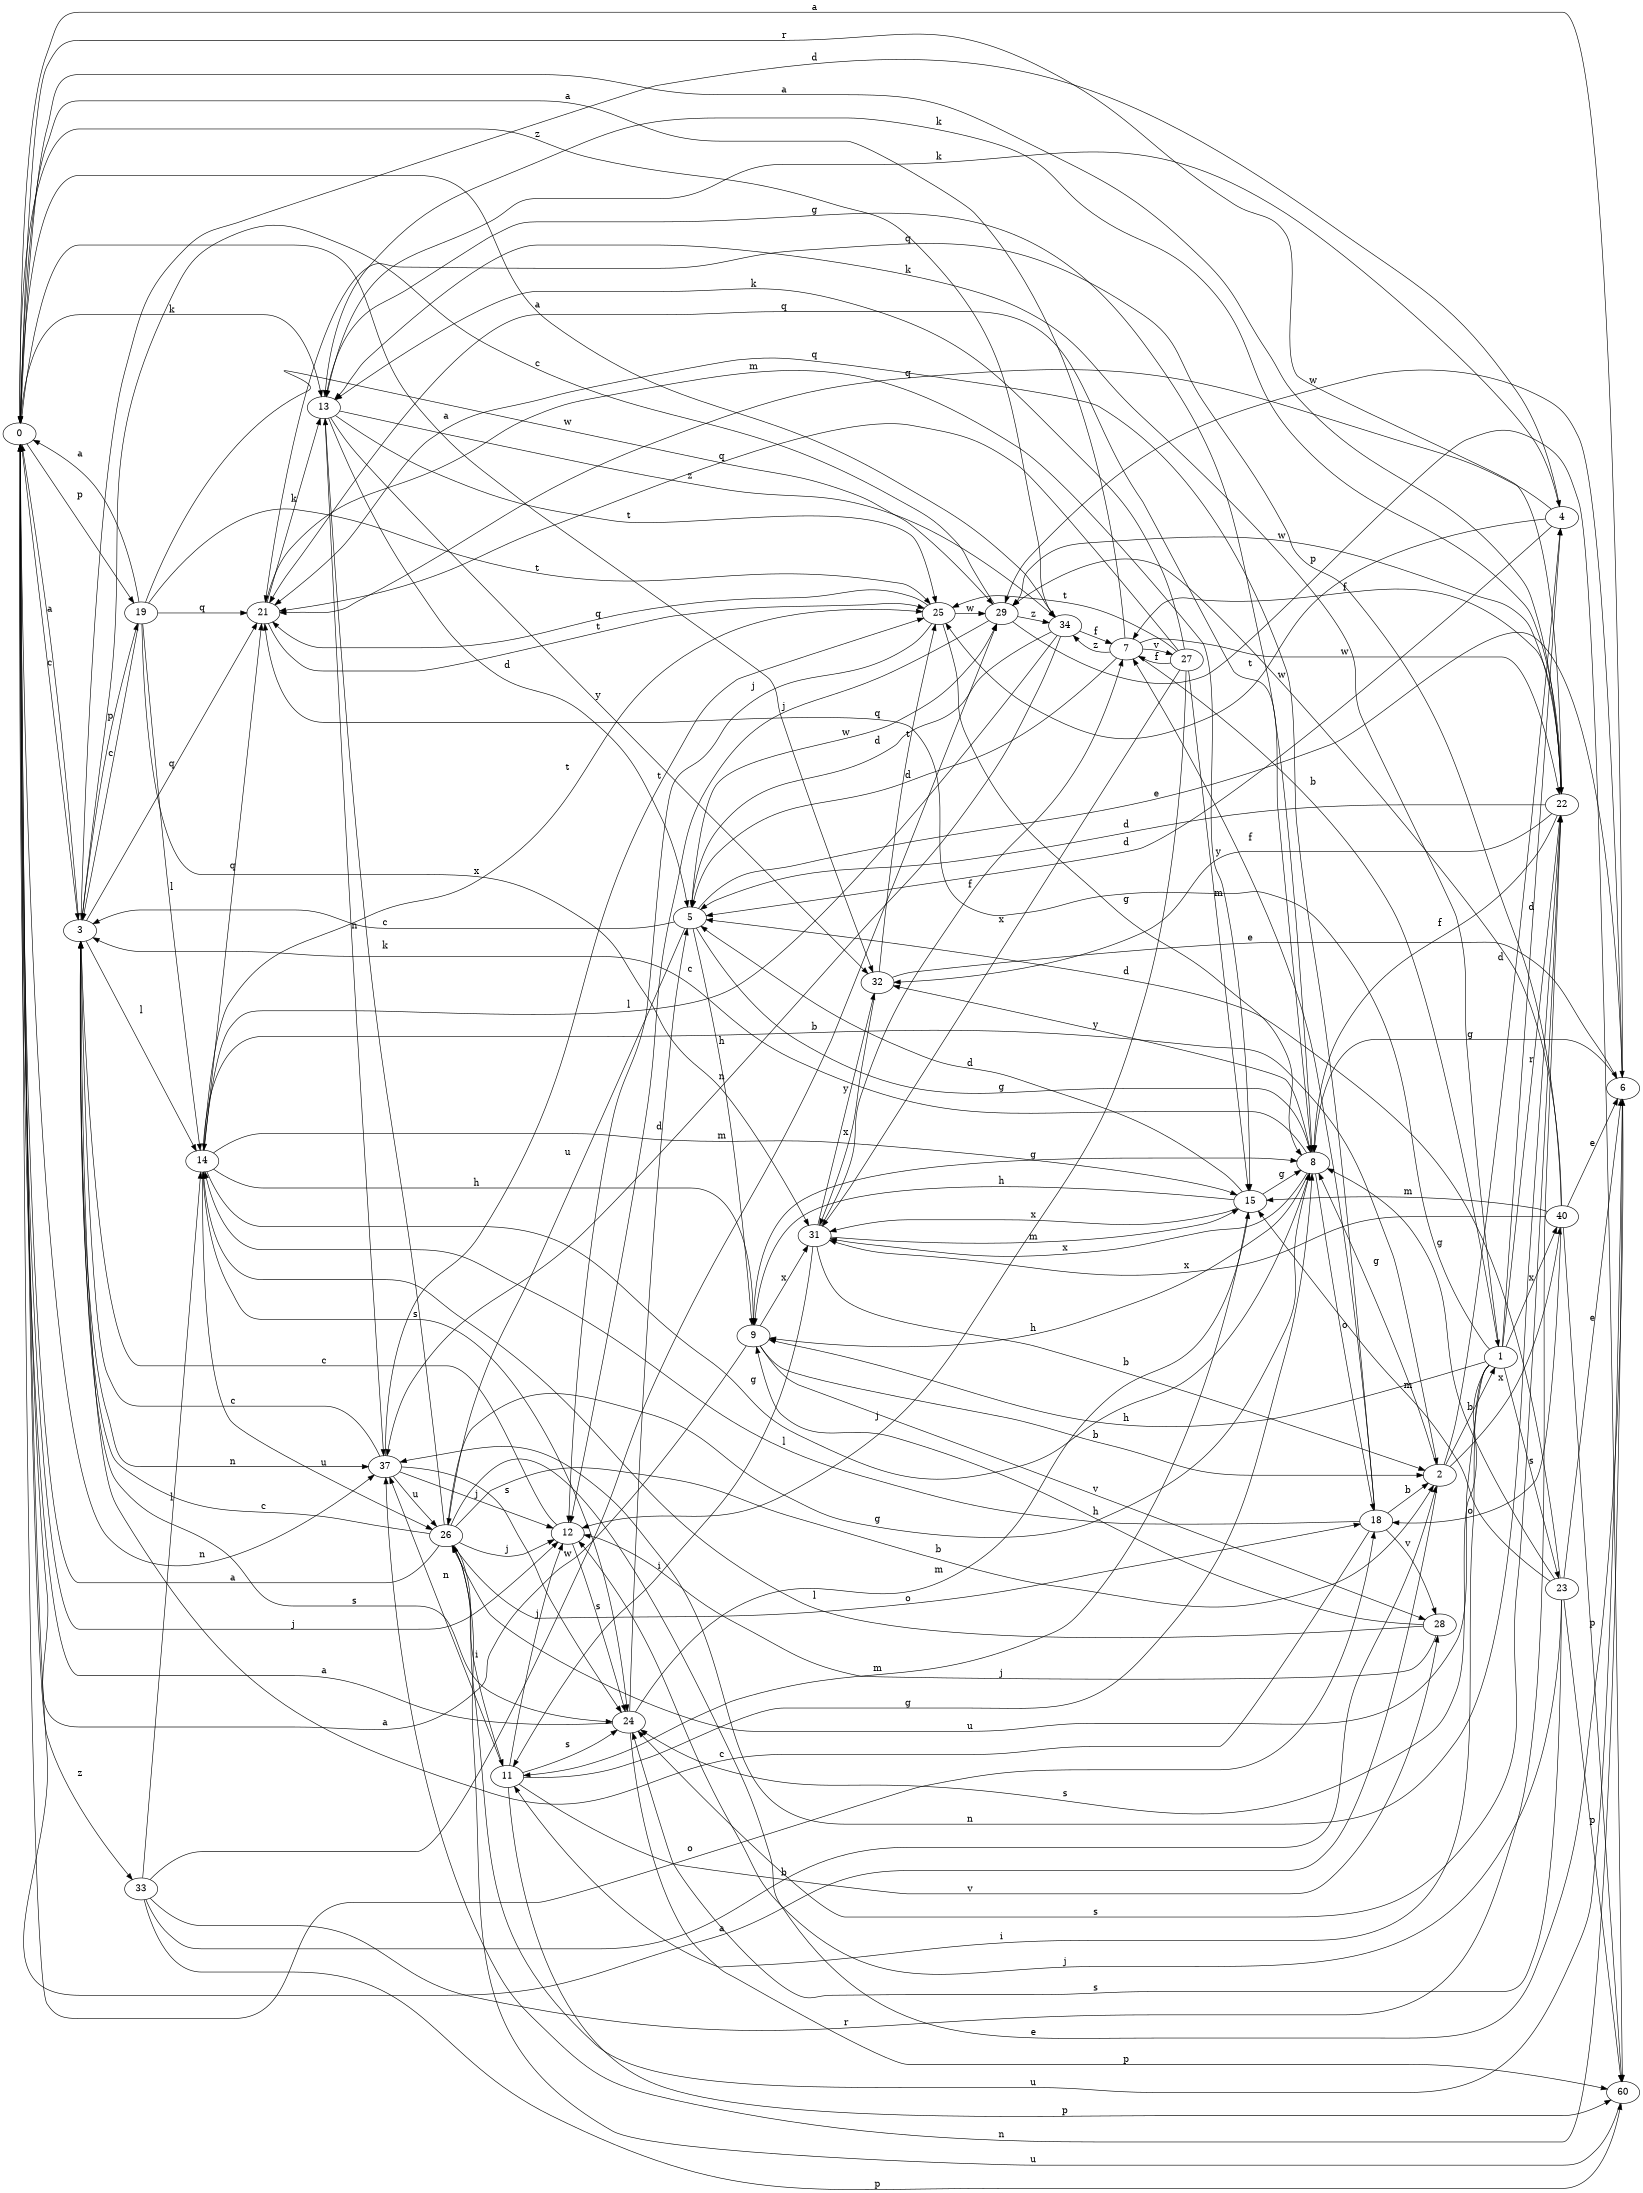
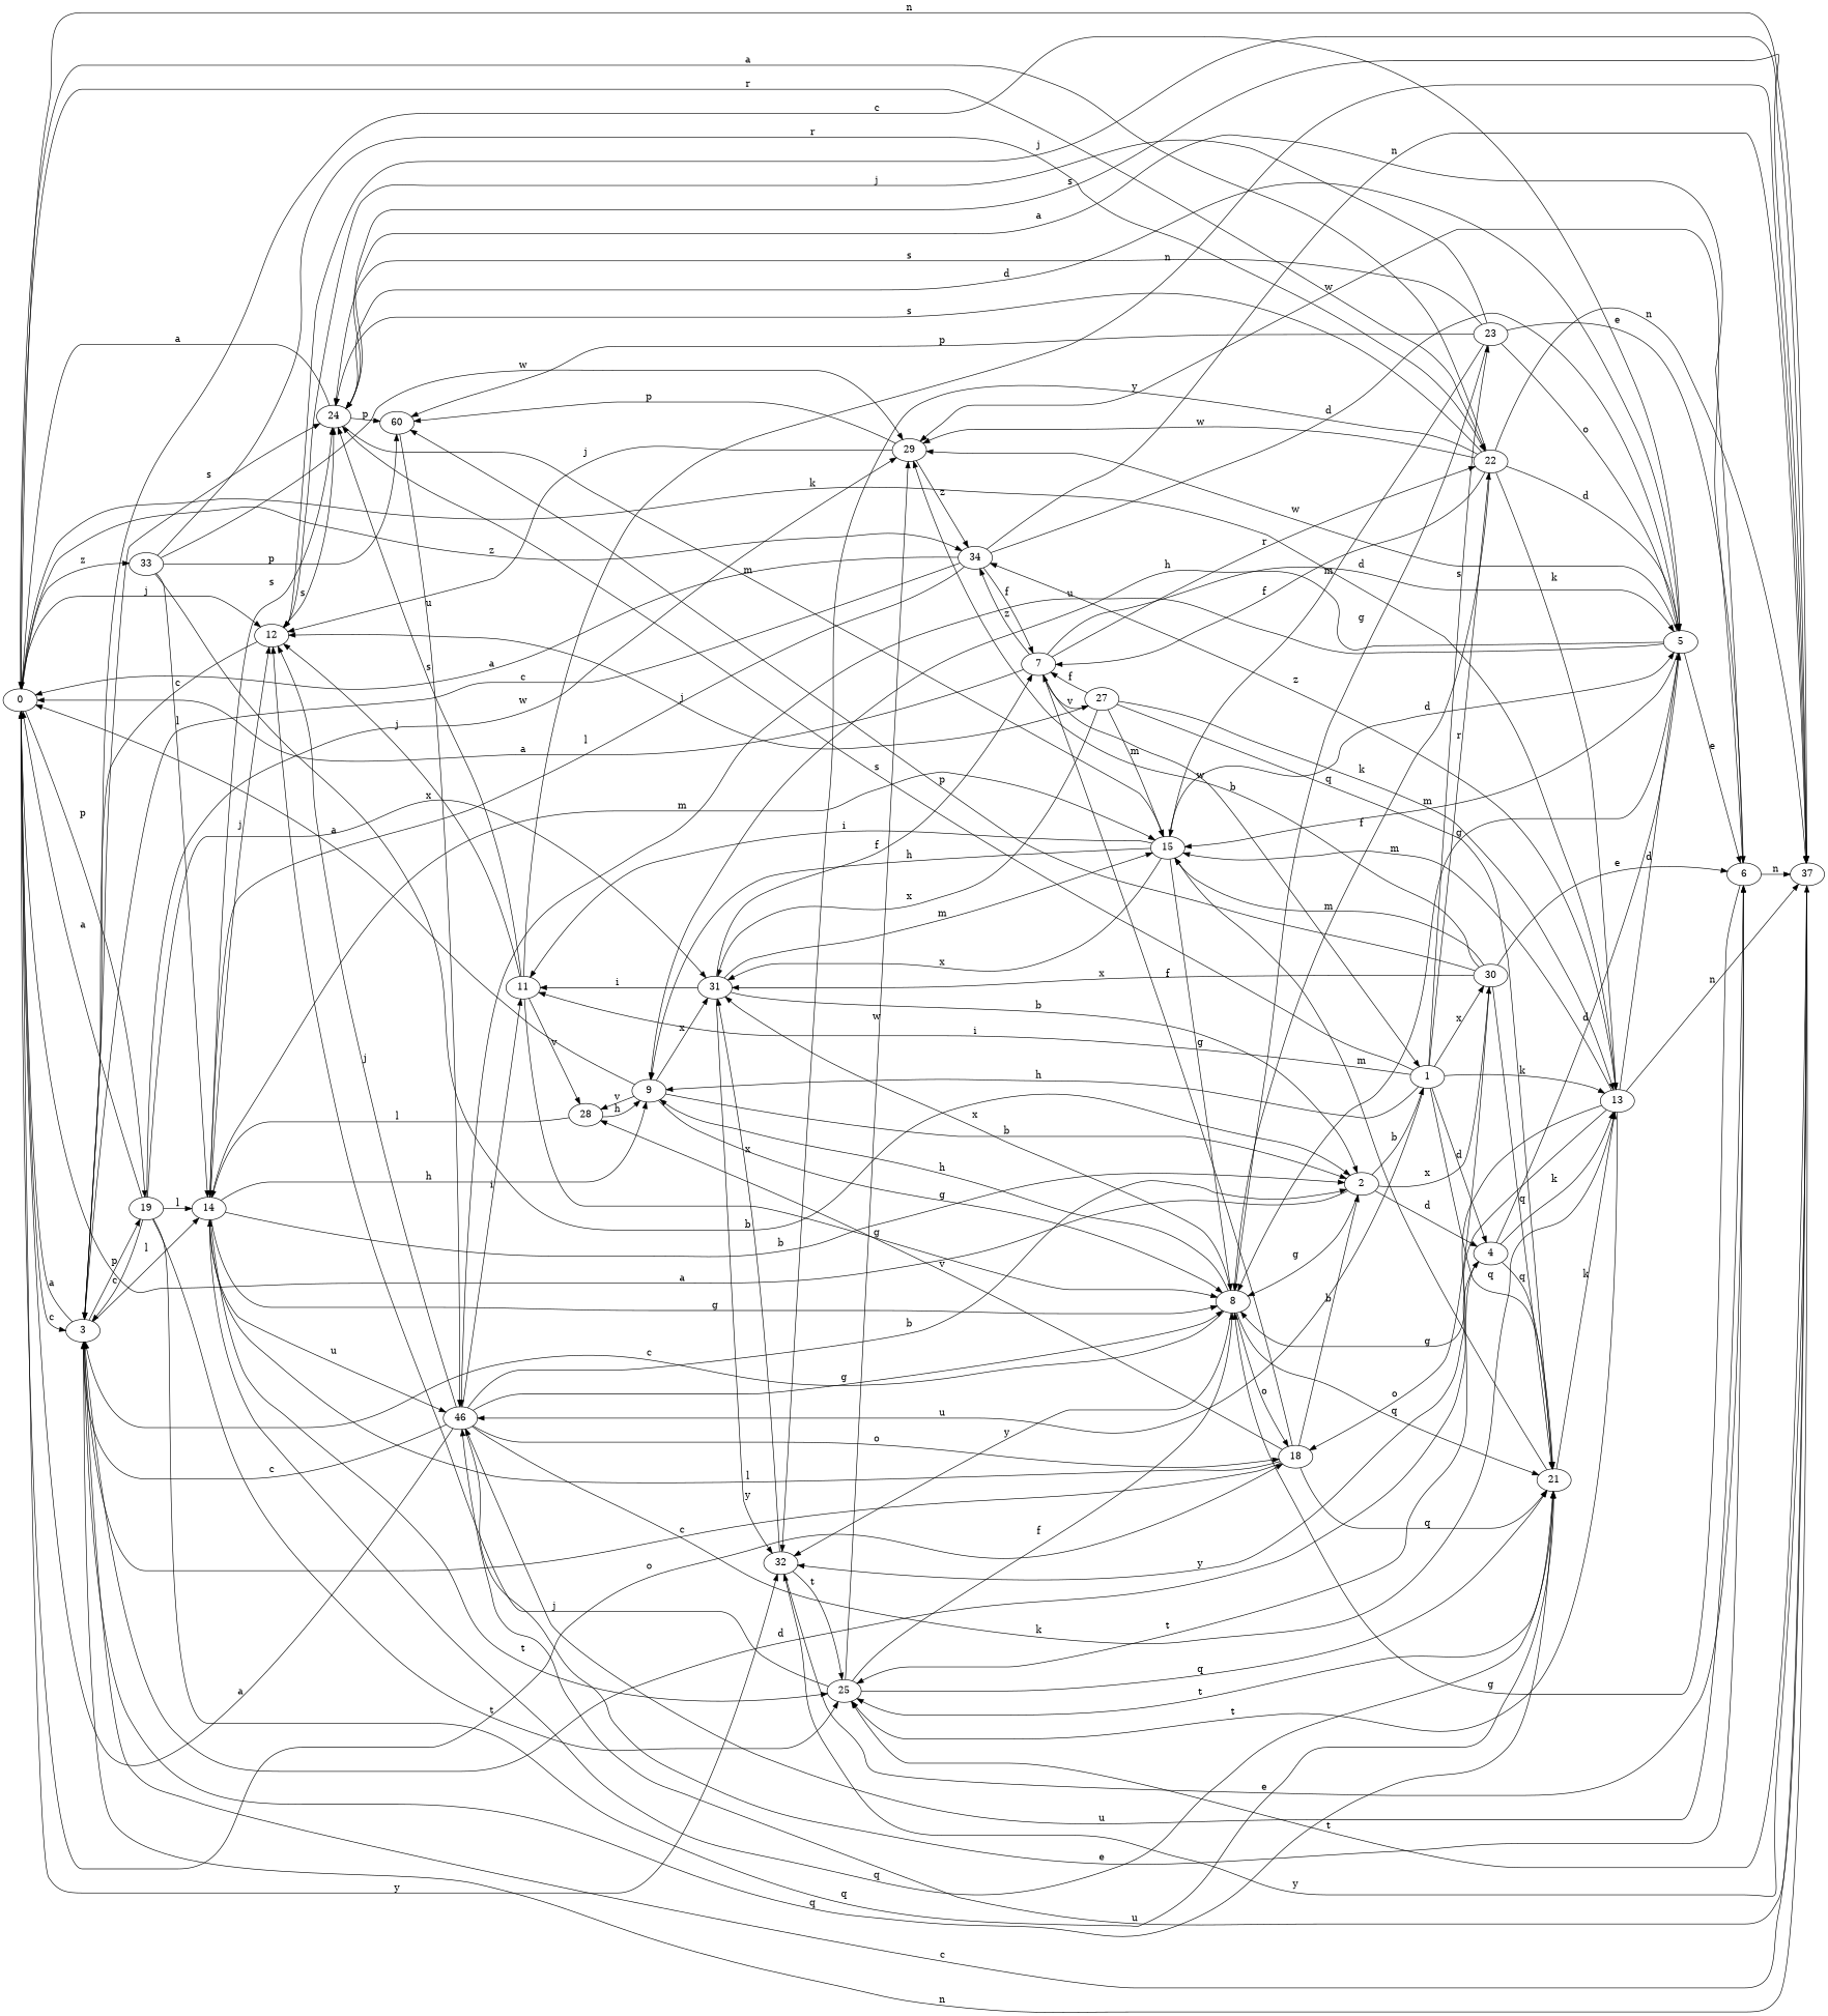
  strict digraph {
    rankdir=LR
    0
    3
    12
    13
    n5 [label=37]
    18
    19
    22
    32
    33
    34
    4
    21
    24
    14
    8
    5
    25
    15
-   26
+   26 [label=46]
    2
    7
    28
    29
    31
    6
    n27 [label=60]
    1
    9
    11
    23
-   30 [label=40]
+   30
    27
    0 -> 3 [label=c]
    0 -> 12 [label=j]
    0 -> 13 [label=k]
    0 -> n5 [label=n]
    0 -> 18 [label=o]
    0 -> 19 [label=p]
    0 -> 22 [label=r]
-   0 -> 32 [label=a]
+   0 -> 32 [label=y]
    0 -> 33 [label=z]
    0 -> 34 [label=z]
    3 -> 0 [label=a]
    3 -> n5 [label=n]
    3 -> 19 [label=p]
    3 -> 4 [label=d]
    3 -> 21 [label=q]
    3 -> 24 [label=s]
    3 -> 14 [label=l]
    12 -> 3 [label=c]
    12 -> 24 [label=s]
    13 -> n5 [label=n]
    13 -> 32 [label=y]
    13 -> 34 [label=z]
    13 -> 8 [label=g]
    13 -> 5 [label=d]
    13 -> 25 [label=t]
+   13 -> 15 [label=m]
    n5 -> 3 [label=c]
    n5 -> 12 [label=j]
+   n5 -> 32 [label=y]
    n5 -> 24 [label=s]
    n5 -> 25 [label=t]
    n5 -> 26 [label=u]
    18 -> 3 [label=c]
    18 -> 21 [label=q]
    18 -> 14 [label=l]
    18 -> 2 [label=b]
    18 -> 7 [label=f]
    18 -> 28 [label=v]
    19 -> 0 [label=a]
    19 -> 3 [label=c]
    19 -> 21 [label=q]
    19 -> 14 [label=l]
    19 -> 25 [label=t]
    19 -> 29 [label=w]
    19 -> 31 [label=x]
    22 -> 0 [label=a]
    22 -> 13 [label=k]
    22 -> n5 [label=n]
    22 -> 32 [label=y]
    22 -> 24 [label=s]
    22 -> 8 [label=f]
    22 -> 5 [label=d]
    22 -> 7 [label=f]
    22 -> 29 [label=w]
    32 -> 25 [label=t]
    32 -> 31 [label=x]
    32 -> 6 [label=e]
    33 -> 22 [label=r]
    33 -> 14 [label=l]
    33 -> 2 [label=b]
    33 -> 29 [label=w]
    33 -> n27 [label=p]
    34 -> 0 [label=a]
    34 -> n5 [label=n]
    34 -> 14 [label=l]
    34 -> 5 [label=d]
    34 -> 7 [label=f]
    4 -> 13 [label=k]
    4 -> 21 [label=q]
    4 -> 5 [label=d]
    4 -> 25 [label=t]
    21 -> 13 [label=k]
    21 -> 25 [label=t]
    21 -> 15 [label=m]
    24 -> 0 [label=a]
    24 -> 5 [label=d]
    24 -> 15 [label=m]
    24 -> n27 [label=p]
-   28 -> 12 [label=j]
+   14 -> 12 [label=j]
    14 -> 21 [label=q]
    14 -> 24 [label=s]
    14 -> 8 [label=g]
    14 -> 25 [label=t]
    14 -> 15 [label=m]
    14 -> 26 [label=u]
    14 -> 2 [label=b]
    14 -> 9 [label=h]
    8 -> 3 [label=c]
    8 -> 18 [label=o]
    8 -> 32 [label=y]
    8 -> 21 [label=q]
    8 -> 31 [label=x]
    8 -> 9 [label=h]
    5 -> 3 [label=c]
    5 -> 8 [label=g]
+   5 -> 15 [label=m]
    5 -> 26 [label=u]
    5 -> 29 [label=w]
    5 -> 6 [label=e]
    5 -> 9 [label=h]
    25 -> 12 [label=j]
    25 -> 21 [label=q]
-   25 -> 8 [label=g]
+   25 -> 8 [label=f]
    25 -> 29 [label=w]
    15 -> 8 [label=g]
    15 -> 5 [label=d]
    15 -> 31 [label=x]
    15 -> 9 [label=h]
-   15 -> 11 [label=m]
+   15 -> 11 [label=i]
    26 -> 0 [label=a]
    26 -> 3 [label=c]
    26 -> 12 [label=j]
    26 -> 13 [label=k]
    26 -> 18 [label=o]
    26 -> 8 [label=g]
    26 -> 2 [label=b]
    26 -> 6 [label=e]
    26 -> 11 [label=i]
    2 -> 0 [label=a]
    2 -> 4 [label=d]
    2 -> 8 [label=g]
    2 -> 1 [label=b]
    2 -> 30 [label=x]
    7 -> 0 [label=a]
-   7 -> 22 [label=w]
+   7 -> 22 [label=r]
    7 -> 34 [label=z]
    7 -> 5 [label=d]
    7 -> 1 [label=b]
    7 -> 27 [label=v]
    28 -> 14 [label=l]
    28 -> 9 [label=h]
-   29 -> 3 [label=c]
+   34 -> 3 [label=c]
    29 -> 12 [label=j]
    29 -> 34 [label=z]
    29 -> n27 [label=p]
    31 -> 32 [label=y]
    31 -> 15 [label=m]
    31 -> 2 [label=b]
    31 -> 7 [label=f]
    31 -> 11 [label=i]
-   6 -> 0 [label=a]
+   6 -> 24 [label=a]
    6 -> n5 [label=n]
    6 -> 8 [label=g]
    6 -> 26 [label=u]
    6 -> 29 [label=w]
    n27 -> 26 [label=u]
    1 -> 13 [label=k]
    1 -> 22 [label=r]
    1 -> 4 [label=d]
    1 -> 21 [label=q]
    1 -> 24 [label=s]
    1 -> 26 [label=u]
    1 -> 9 [label=h]
    1 -> 11 [label=i]
    1 -> 23 [label=s]
    1 -> 30 [label=x]
    9 -> 0 [label=a]
    9 -> 8 [label=g]
    9 -> 2 [label=b]
    9 -> 28 [label=v]
    9 -> 31 [label=x]
    11 -> 12 [label=j]
    11 -> n5 [label=n]
    11 -> 24 [label=s]
    11 -> 8 [label=g]
    11 -> 28 [label=v]
-   11 -> n27 [label=p]
    23 -> 12 [label=j]
    23 -> 24 [label=s]
    23 -> 8 [label=g]
-   23 -> 5 [label=d]
+   23 -> 5 [label=o]
    23 -> 15 [label=m]
    23 -> 6 [label=e]
    23 -> n27 [label=p]
    30 -> 18 [label=o]
    30 -> 21 [label=q]
    30 -> 15 [label=m]
    30 -> 29 [label=w]
    30 -> 31 [label=x]
    30 -> 6 [label=e]
    30 -> n27 [label=p]
    27 -> 12 [label=j]
    27 -> 13 [label=k]
    27 -> 21 [label=q]
-   27 -> 25 [label=t]
    27 -> 15 [label=m]
    27 -> 7 [label=f]
    27 -> 31 [label=x]
  }
